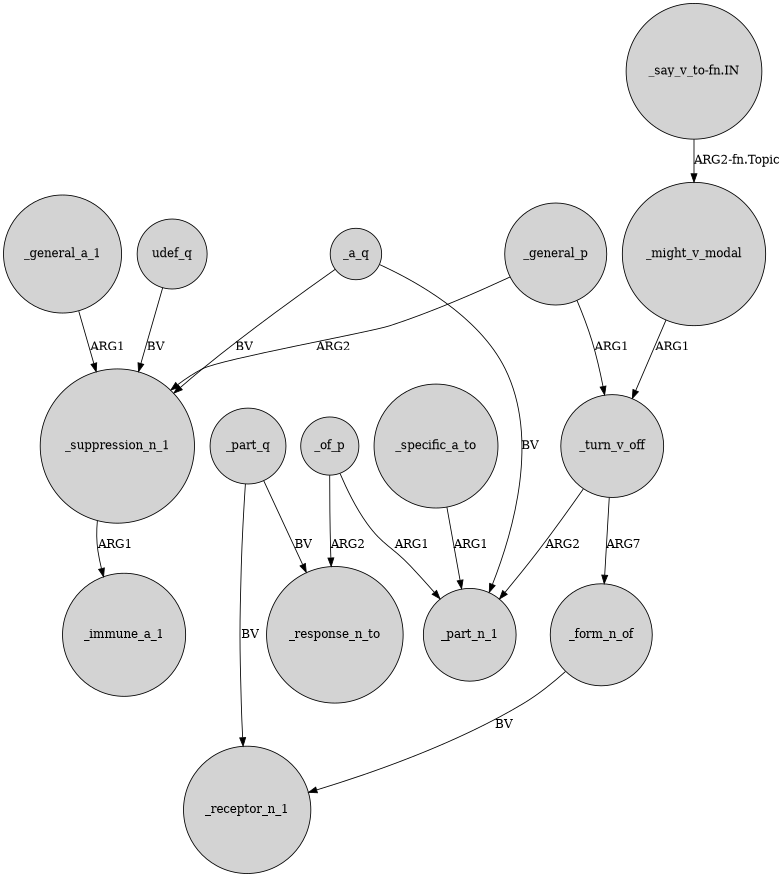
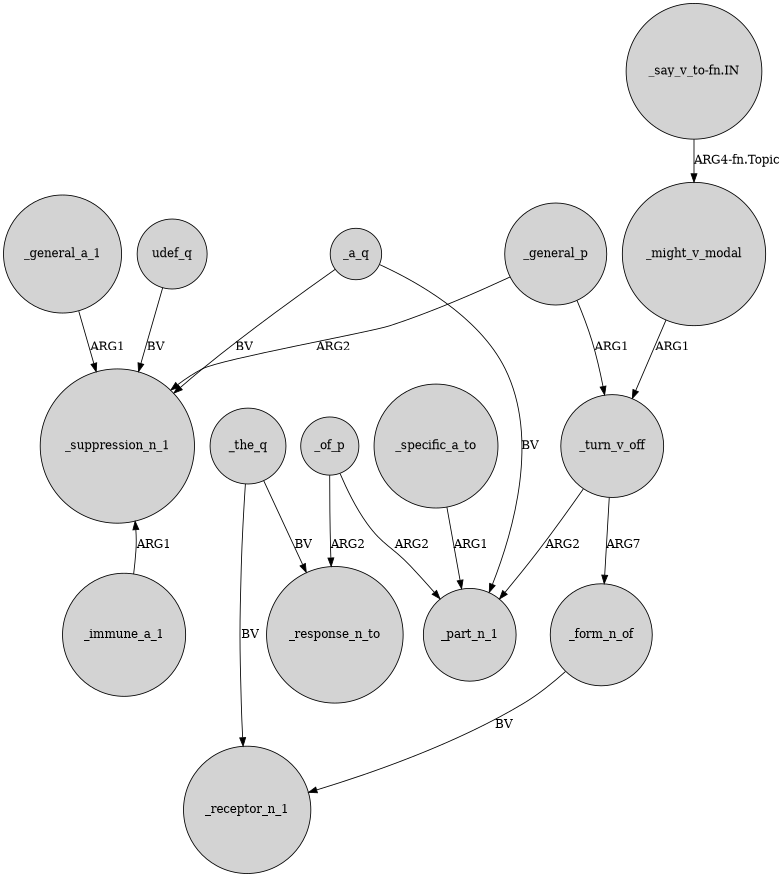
  digraph {
    node [shape=circle style=filled]
    _form_n_of
    _receptor_n_1
    _general_a_1
    _suppression_n_1
-   _the_q [label=_part_q]
+   _the_q
    _response_n_to
    n7 [label=_general_p]
    _turn_v_off
    _part_n_1
    _a_q
    _immune_a_1
    _might_v_modal
    _specific_a_to
    _of_p
    "_say_v_to-fn.IN"
    udef_q
    _form_n_of -> _receptor_n_1 [label=BV]
    _general_a_1 -> _suppression_n_1 [label=ARG1]
    _the_q -> _receptor_n_1 [label=BV]
    _the_q -> _response_n_to [label=BV]
    n7 -> _suppression_n_1 [label=ARG2]
    n7 -> _turn_v_off [label=ARG1]
    _turn_v_off -> _form_n_of [label=ARG7]
    _turn_v_off -> _part_n_1 [label=ARG2]
    _a_q -> _suppression_n_1 [label=BV]
    _a_q -> _part_n_1 [label=BV]
-   _suppression_n_1 -> _immune_a_1 [label=ARG1]
+   _immune_a_1 -> _suppression_n_1 [label=ARG1]
    _might_v_modal -> _turn_v_off [label=ARG1]
    _specific_a_to -> _part_n_1 [label=ARG1]
    _of_p -> _response_n_to [label=ARG2]
-   _of_p -> _part_n_1 [label=ARG1]
-   "_say_v_to-fn.IN" -> _might_v_modal [label="ARG2-fn.Topic"]
+   _of_p -> _part_n_1 [label=ARG2]
+   "_say_v_to-fn.IN" -> _might_v_modal [label="ARG4-fn.Topic"]
    udef_q -> _suppression_n_1 [label=BV]
  }
